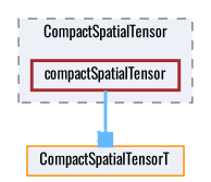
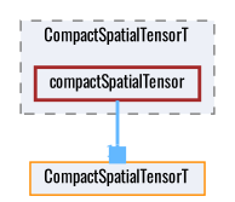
  digraph {
    compound=true
    fontname=Oswald
    node [fillcolor="#edf0f7" fontname=Oswald fontsize=10 shape=box]
    n1 [color=brown height=0.2 label=compactSpatialTensor style="filled,bold" width=0.4]
    n2 [color=darkorange height=0.2 label=CompactSpatialTensorT style=filled width=0.4]
    subgraph cluster_1 {
      bgcolor="#edf0f7"
      fontsize=10
-     label=CompactSpatialTensor
+     label=CompactSpatialTensorT
      pencolor=grey50
      style="filled,dashed"
      n1
    }
    n1 -> n2 [color=steelblue1 fontcolor=steelblue1 fontname=Oswald fontsize=10 headlabel=1 labeldistance=1.5 labelfontname=Helvetica labelfontsize=10 style=bold arrowhead=box]
  }
